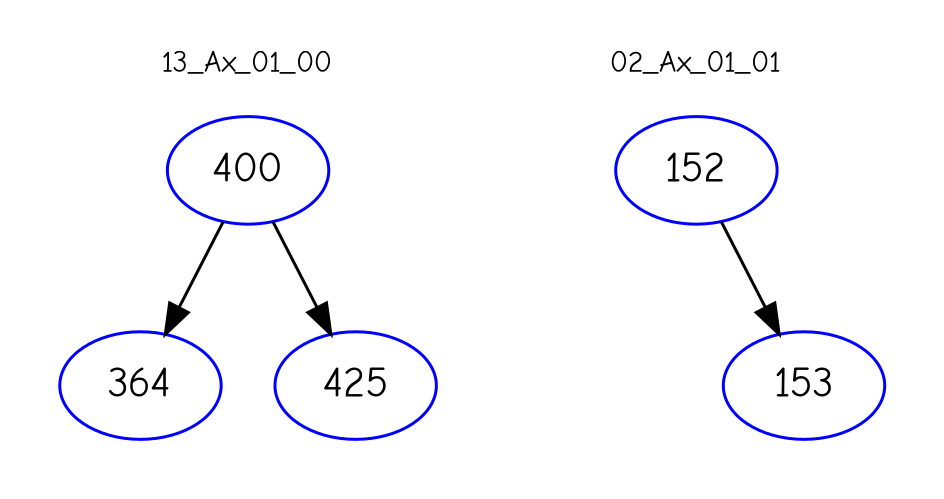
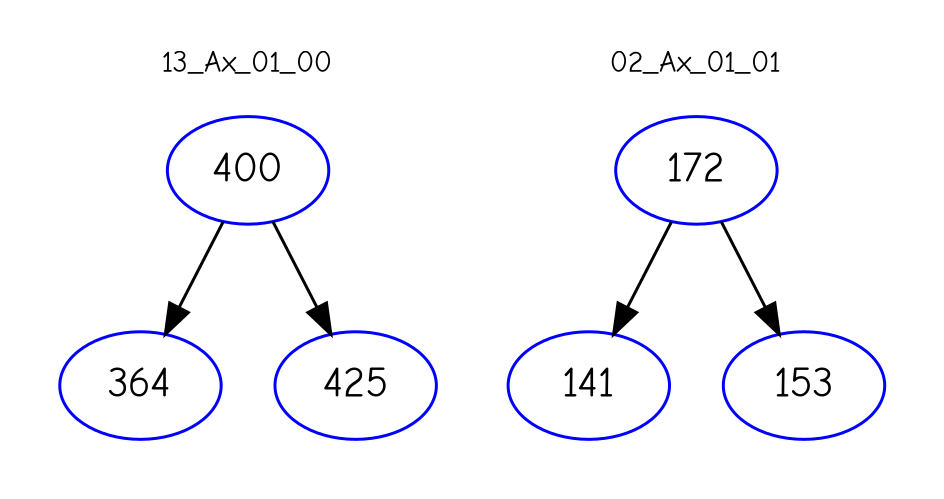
  digraph {
    fontname="Comic Neue"
    node [color=blue fontname="Comic Neue"]
    edge [color=black fontname="Comic Neue"]
    n1 [label=400]
    n2 [label=364]
    n3 [label=425]
-   n4 [label=152]
+   n4 [label=172]
+   n5 [label=141]
    n6 [label=153]
    subgraph cluster_1 {
      color=white
      fontsize=10
      label="13_Ax_01_00"
      n1
      n2
      n3
    }
    subgraph cluster_2 {
      color=white
      fontsize=10
      label="02_Ax_01_01"
      n4
+     n5
      n6
    }
    n1 -> n2
    n1 -> n3
+   n4 -> n5
    n4 -> n6
  }
